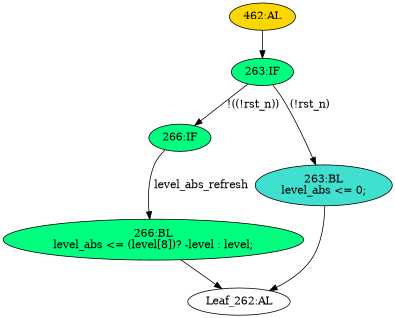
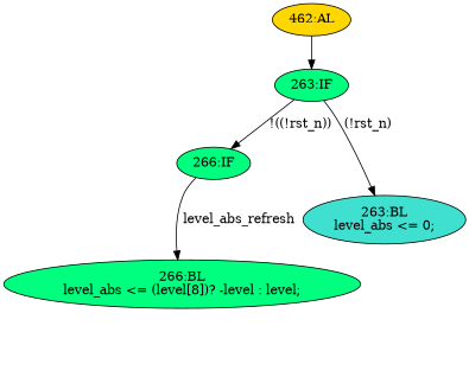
  strict digraph {
    node [fillcolor=springgreen statements="[]" style=filled typ=IfStatement]
    edge [cond="[]" lineno=None]
    n1 [ast="<pyverilog.vparser.ast.IfStatement object at 0x7f418bae2210>" label="263:IF"]
    n2 [ast="<pyverilog.vparser.ast.IfStatement object at 0x7f418bae2250>" label="266:IF"]
    n3 [ast="<pyverilog.vparser.ast.Block object at 0x7f418bae2610>" fillcolor=turquoise label="263:BL\nlevel_abs <= 0;" statements="[<pyverilog.vparser.ast.NonblockingSubstitution object at 0x7f418bae2650>]" typ=Block]
    n4 [ast="<pyverilog.vparser.ast.Block object at 0x7f418bae2290>" label="266:BL\nlevel_abs <= (level[8])? -level : level;" statements="[<pyverilog.vparser.ast.NonblockingSubstitution object at 0x7f418bae22d0>]" typ=Block]
-   n5 [def_var="['level_abs']" label="Leaf_262:AL" fillcolor="" statements="" style="" typ=""]
    n6 [ast="<pyverilog.vparser.ast.Always object at 0x7f418bae2810>" clk_sens=True fillcolor=gold label="462:AL" sens="['clk', 'rst_n']" typ=Always use_var="['rst_n', 'level_abs_refresh', 'level']"]
    n1 -> n2 [cond="['rst_n']" label="!((!rst_n))" lineno=263]
    n1 -> n3 [cond="['rst_n']" label="(!rst_n)" lineno=263]
    n2 -> n4 [cond="['level_abs_refresh']" label=level_abs_refresh lineno=266]
-   n3 -> n5
-   n4 -> n5
    n6 -> n1
  }
